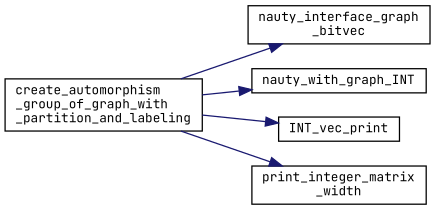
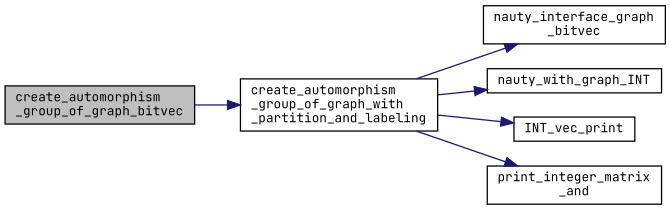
  digraph {
    fontname="JetBrains Mono"
    rankdir=LR
    node [color=black fillcolor=white fontname="JetBrains Mono" fontsize=10 shape=record style=filled]
    edge [color=midnightblue fontname="JetBrains Mono" fontsize=10 labelfontname=Helvetica labelfontsize=10 style=solid]
+   n1 [fillcolor=grey75 fontcolor=black height=0.2 label="create_automorphism\l_group_of_graph_bitvec" width=0.4]
    n2 [height=0.2 label="create_automorphism\l_group_of_graph_with\l_partition_and_labeling" width=0.4]
    n3 [height=0.2 label="nauty_interface_graph\l_bitvec" width=0.4]
    n4 [height=0.2 label=nauty_with_graph_INT width=0.4]
    n5 [height=0.2 label=INT_vec_print width=0.4]
-   n6 [height=0.2 label="print_integer_matrix\l_width" width=0.4]
+   n6 [height=0.2 label="print_integer_matrix\l_and" width=0.4]
+   n1 -> n2
    n2 -> n3
    n2 -> n4
    n2 -> n5
    n2 -> n6
  }
